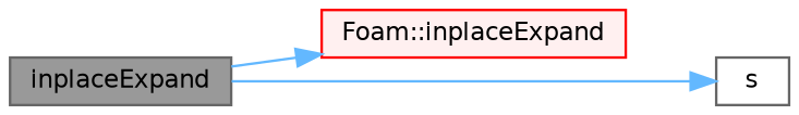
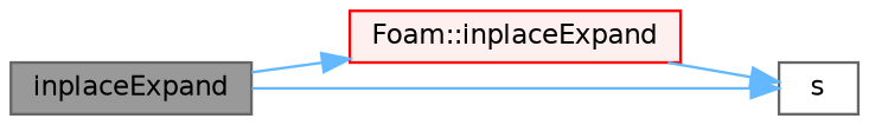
  digraph {
    rankdir=LR
    node [fontname=Helvetica fontsize=10 shape=box style=filled]
    edge [color=steelblue1 fontname=Helvetica fontsize=10 labelfontname=Helvetica labelfontsize=10 style=solid]
    n1 [color=gray40 fillcolor=grey60 fontcolor=black height=0.2 label=inplaceExpand width=0.4]
    n2 [color=red fillcolor="#FFF0F0" height=0.2 label="Foam::inplaceExpand" width=0.4]
    n3 [color=grey40 fillcolor=white height=0.2 label=s width=0.4]
    n1 -> n2
    n1 -> n3
+   n2 -> n3
  }
